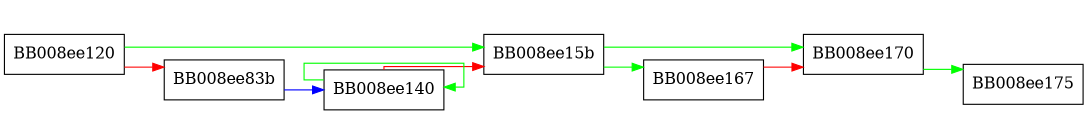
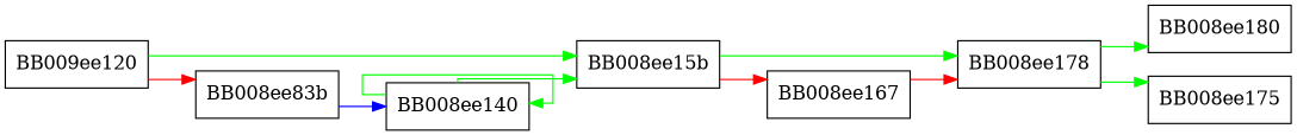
  digraph {
    rankdir=LR
    splines=ortho
    node [shape=box]
    edge [color=green]
-   BB008ee120
+   BB008ee120 [label=BB009ee120]
    BB008ee15b
    n3 [label=BB008ee83b]
-   BB008ee170
+   BB008ee170 [label=BB008ee178]
    BB008ee167
    BB008ee140
+   BB008ee180
    BB008ee175
    BB008ee120 -> BB008ee15b
    BB008ee120 -> n3 [color=red]
    BB008ee15b -> BB008ee170
-   BB008ee15b -> BB008ee167
+   BB008ee15b -> BB008ee167 [color=red]
    n3 -> BB008ee140 [color=blue]
+   BB008ee170 -> BB008ee180
    BB008ee170 -> BB008ee175
    BB008ee167 -> BB008ee170 [color=red]
-   BB008ee140 -> BB008ee15b [color=red]
+   BB008ee140 -> BB008ee15b
    BB008ee140 -> BB008ee140
  }
